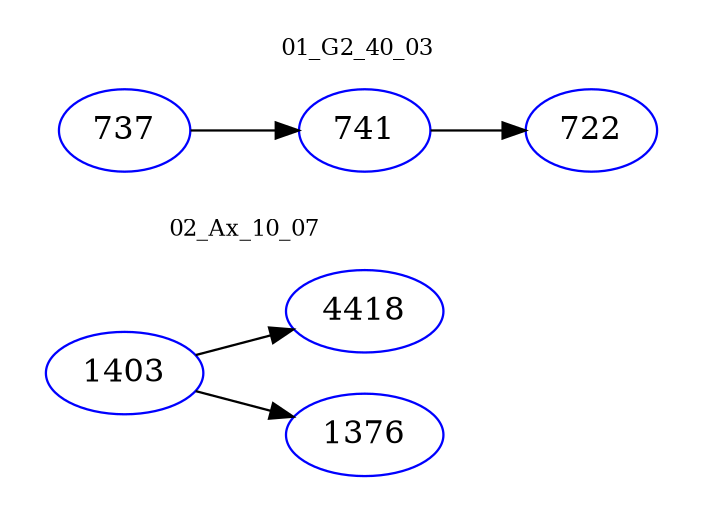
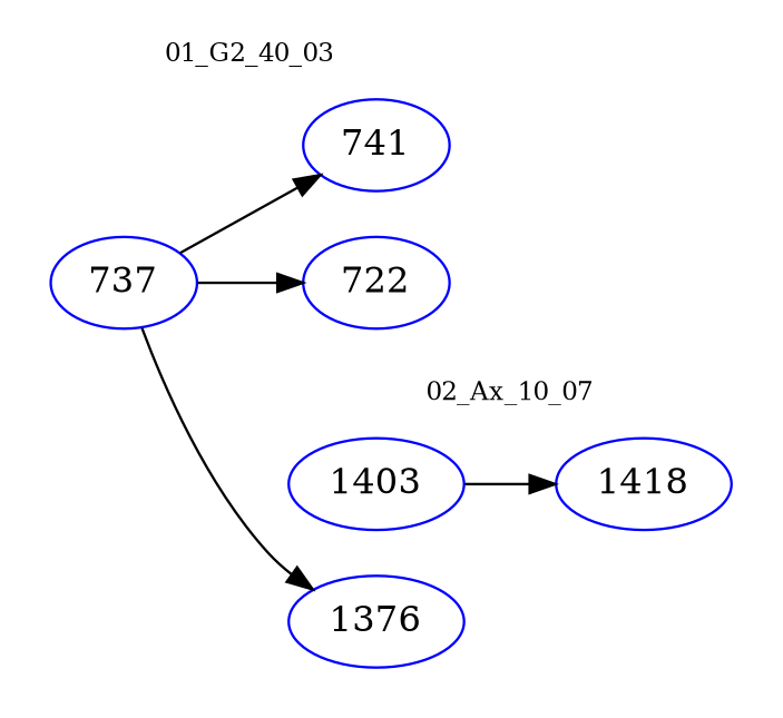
  digraph {
    rankdir=LR
    node [color=blue]
    edge [color=black]
    n1 [label=1403]
    n2 [label=1376]
-   n3 [label=4418]
+   n3 [label=1418]
    n4 [label=737]
    n5 [label=722]
    n6 [label=741]
    subgraph cluster_1 {
      color=white
      fontsize=10
      label="02_Ax_10_07"
      n1
      n2
      n3
    }
    subgraph cluster_2 {
      color=white
      fontsize=10
      label="01_G2_40_03"
      n4
      n5
      n6
    }
-   n1 -> n2
+   n4 -> n2
    n1 -> n3
-   n6 -> n5
+   n4 -> n5
    n4 -> n6
  }
